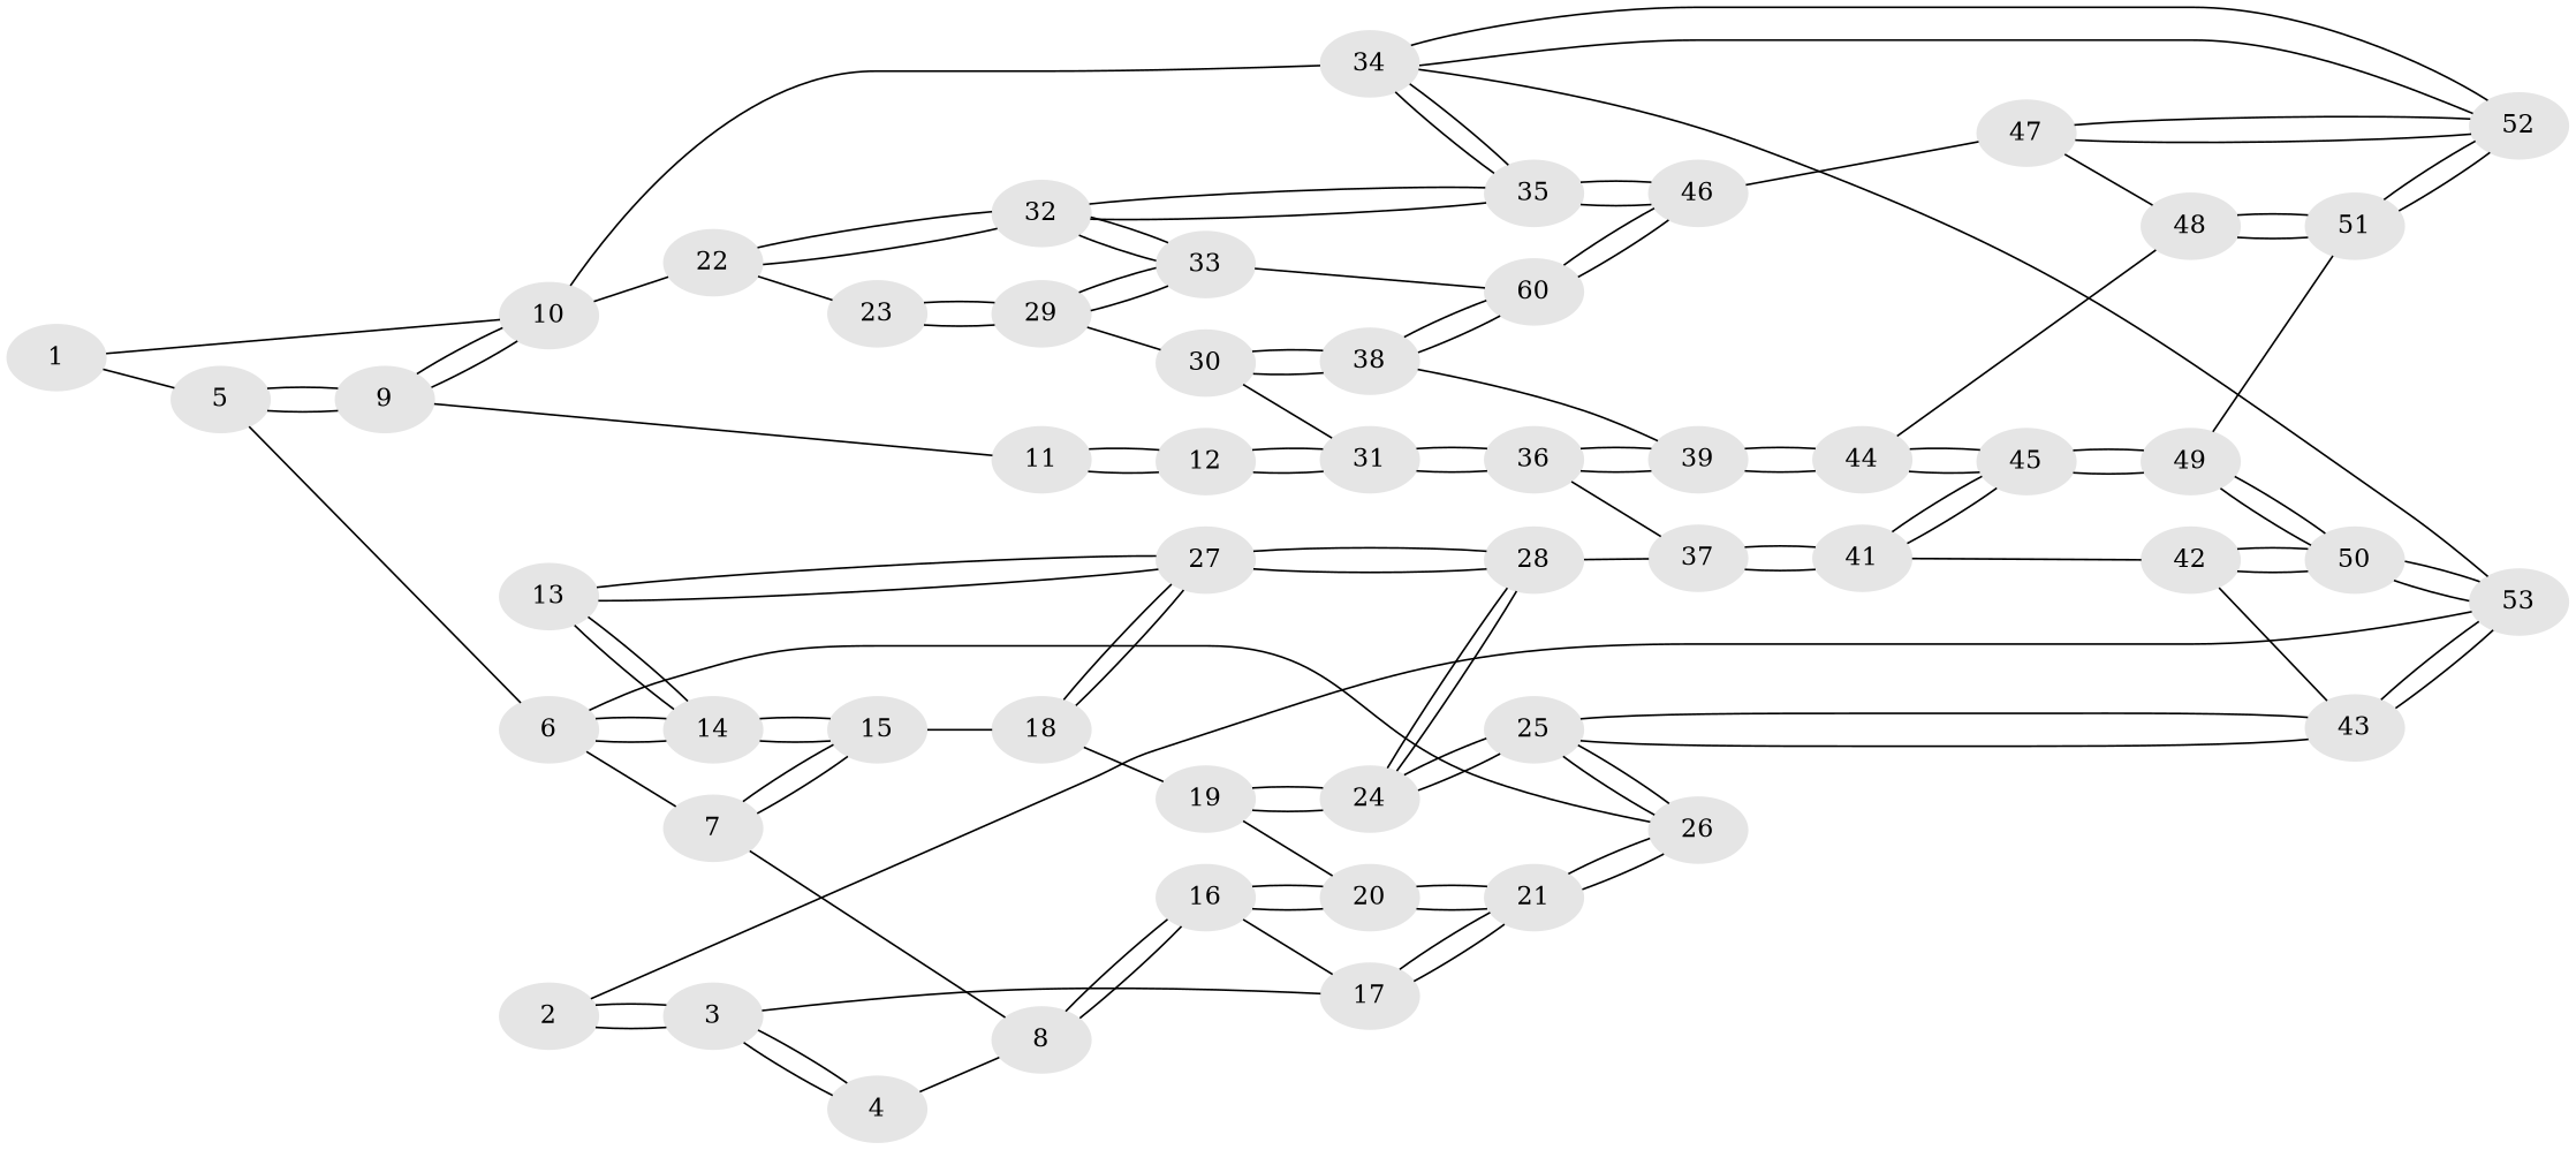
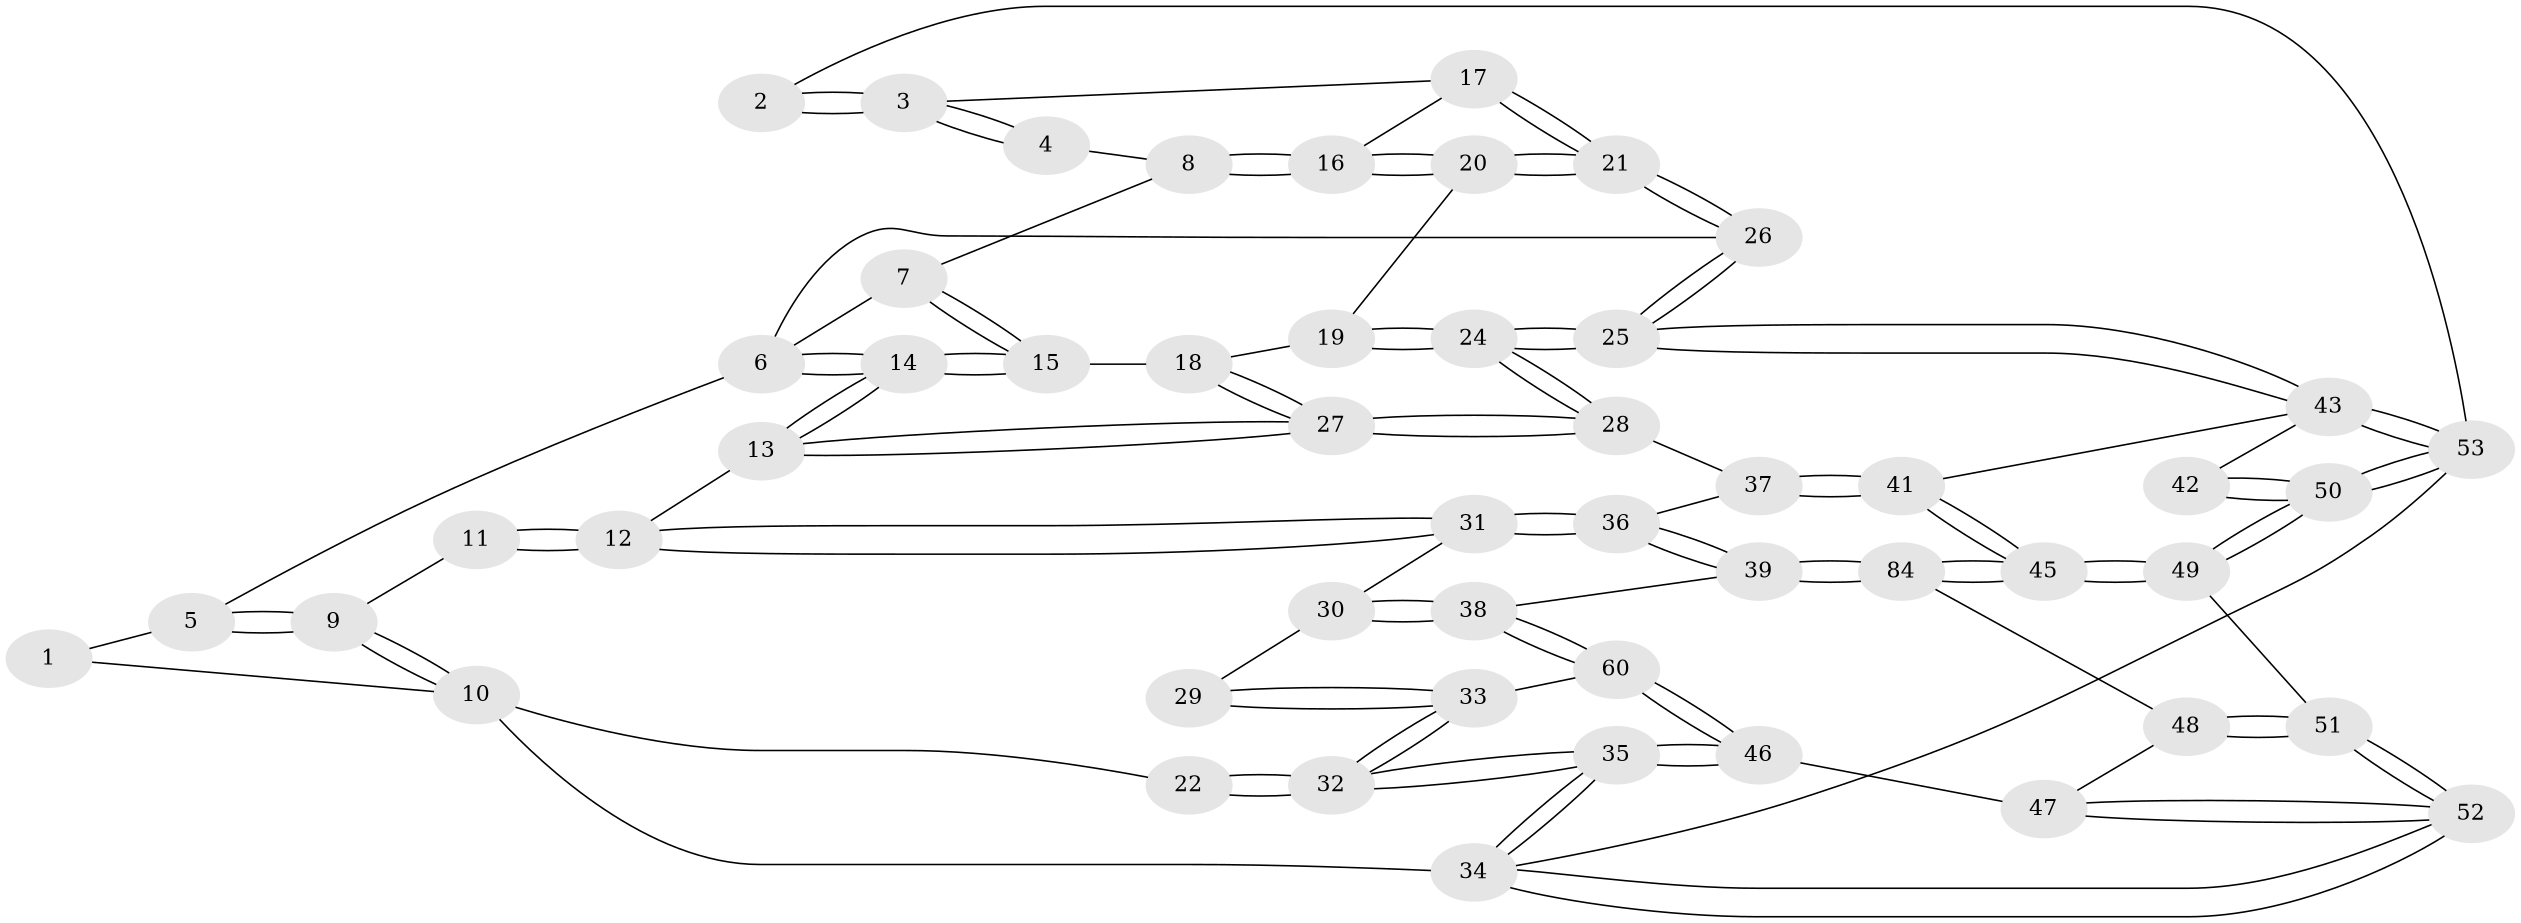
  graph {
    rankdir=LR
    node [color=gray90 style=filled]
    1
    5
    10
    2
    3
    53
    6
    9
    22
    34
    4
    17
    8
    21
    16
    26
    7
    14
    11
    15
    18
    20
    12
-   23
    32
    35
    52
    13
    31
    29
    27
    36
    28
    19
    24
    25
    33
    30
    43
    37
    41
    38
    n43 [label=60]
    39
    46
    47
-   44
+   44 [label=84]
    42
    45
    48
    50
    49
    51
    1 -- 5
    1 -- 10
    5 -- 6
    5 -- 9
    5 -- 9
    10 -- 22
    10 -- 34
    2 -- 3
    2 -- 3
    2 -- 53
    3 -- 4
    3 -- 4
    3 -- 17
    6 -- 26
    6 -- 7
    6 -- 14
    6 -- 14
    9 -- 10
    9 -- 10
    9 -- 11
-   22 -- 23
    22 -- 32
    22 -- 32
    34 -- 53
    34 -- 35
    34 -- 35
    34 -- 52
    34 -- 52
    4 -- 8
    17 -- 21
    17 -- 21
    8 -- 16
    8 -- 16
    21 -- 26
    21 -- 26
    16 -- 17
    16 -- 20
    16 -- 20
    7 -- 8
    7 -- 15
    7 -- 15
    14 -- 15
    14 -- 15
    11 -- 12
    11 -- 12
    15 -- 18
    18 -- 27
    18 -- 27
    18 -- 19
    20 -- 21
    20 -- 21
+   12 -- 13
    12 -- 31
    12 -- 31
-   23 -- 29
-   23 -- 29
    32 -- 35
    32 -- 35
    32 -- 33
    32 -- 33
    35 -- 46
    35 -- 46
    13 -- 14
    13 -- 14
    13 -- 27
    13 -- 27
    31 -- 36
    31 -- 36
    29 -- 33
    29 -- 33
    29 -- 30
    27 -- 28
    27 -- 28
    36 -- 37
    36 -- 39
    36 -- 39
    28 -- 37
    19 -- 20
    19 -- 24
    19 -- 24
    24 -- 28
    24 -- 28
    24 -- 25
    24 -- 25
    25 -- 26
    25 -- 26
    25 -- 43
    25 -- 43
    33 -- n43
    30 -- 31
    30 -- 38
    30 -- 38
    43 -- 53
    43 -- 53
    37 -- 41
    37 -- 41
-   41 -- 42
+   41 -- 43
    41 -- 45
    41 -- 45
    38 -- n43
    38 -- n43
    38 -- 39
    n43 -- 46
    n43 -- 46
    39 -- 44
    39 -- 44
    46 -- 47
    47 -- 52
    47 -- 52
    47 -- 48
    44 -- 45
    44 -- 45
    44 -- 48
    42 -- 43
    42 -- 50
    42 -- 50
    45 -- 49
    45 -- 49
    48 -- 51
    48 -- 51
    50 -- 53
    50 -- 53
    49 -- 50
    49 -- 50
    49 -- 51
    51 -- 52
    51 -- 52
  }
